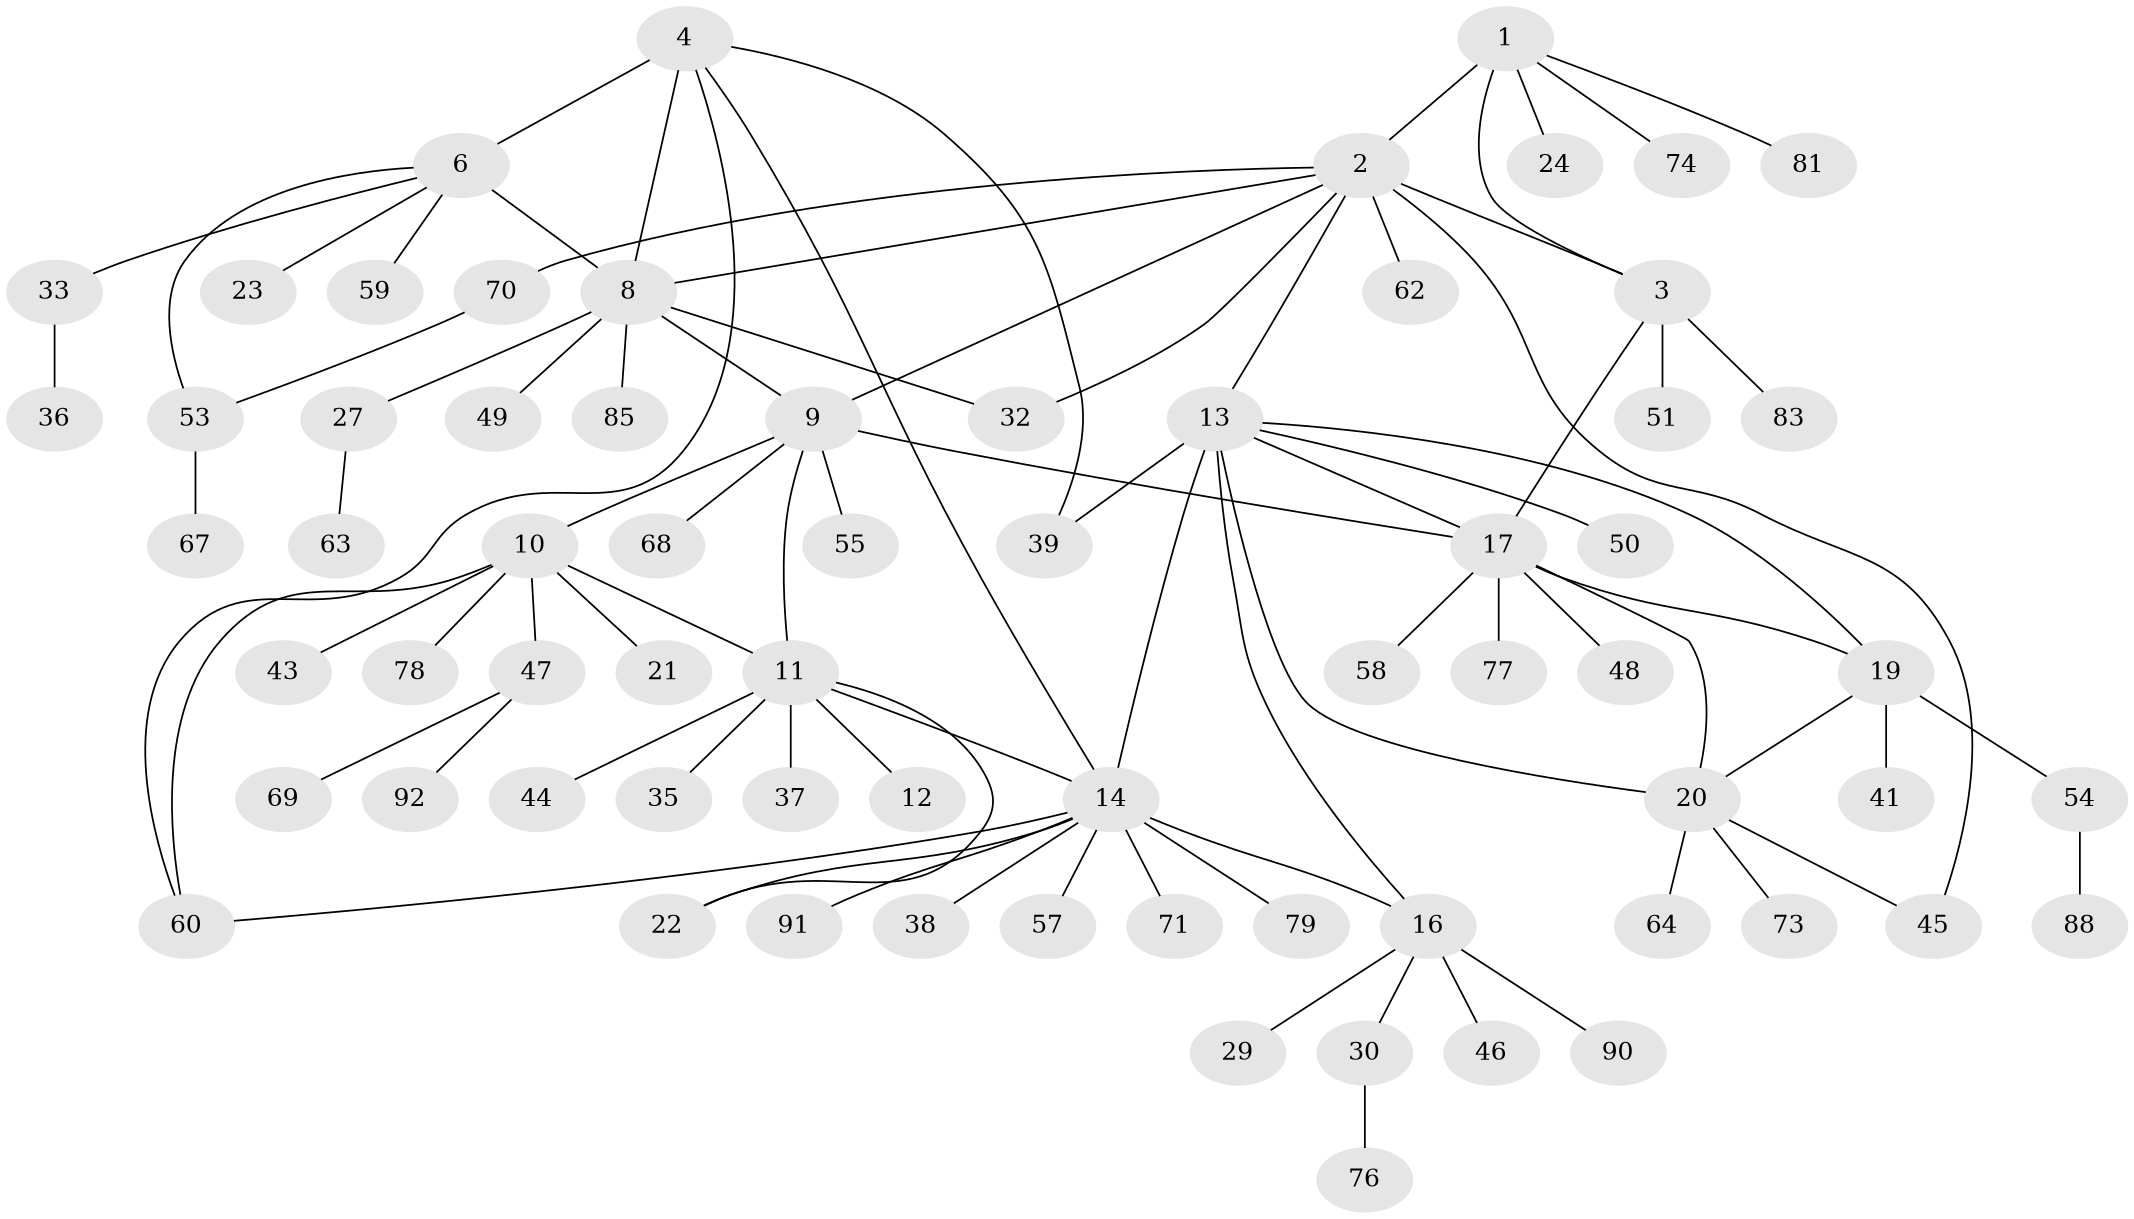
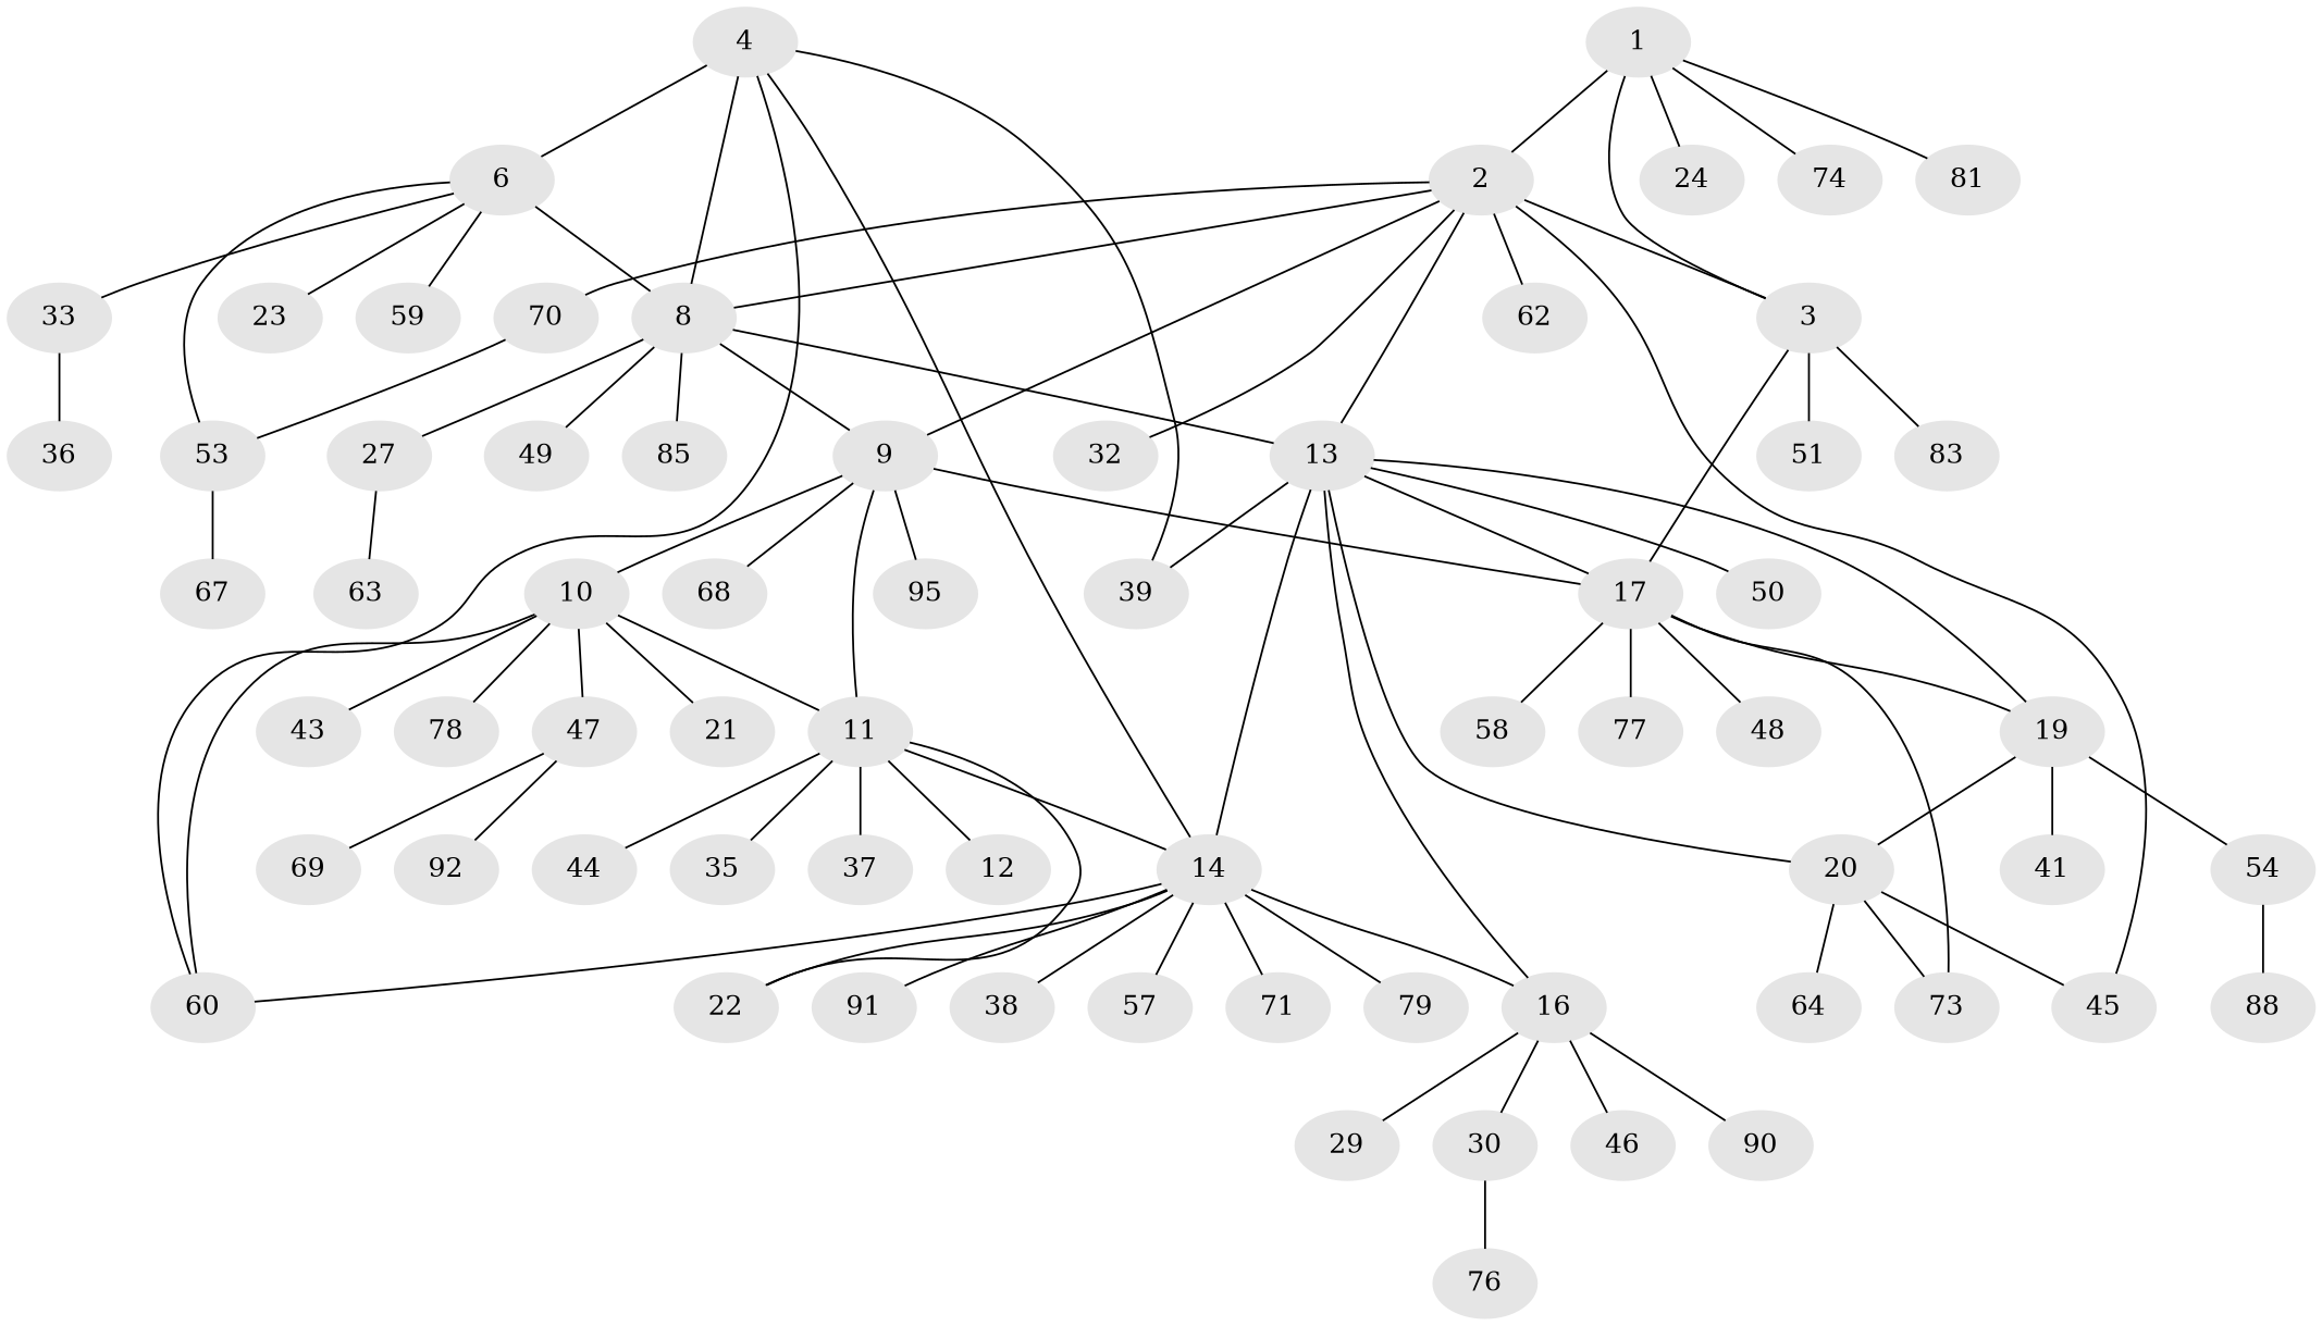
  graph {
    node [color=gray90 style=filled]
    1 [super="+61"]
    2 [super="+4"]
    3 [super="+34"]
    24 [super="+25"]
    74
    81
    8 [super="+93"]
    9 [super="+80"]
    13 [super="+18"]
    32
    45
    62 [super="+87"]
    70
    17 [super="+28"]
    51 [super="+72"]
    83
    27 [super="+40"]
    49
    85
    10 [super="+12"]
    11 [super="+26"]
-   55
+   55 [label=95]
    68
    14 [super="+15"]
    39
    16 [super="+31"]
    19
    20 [super="+52"]
    50
    53
    67
    48
    58
    77 [super="+89"]
    n35 [label=4 super="+56"]
    6 [super="+7"]
    60 [super="+66"]
    23
    33 [super="+86"]
    59
    22
    38
    57
    71
    79 [super="+84"]
    91
    36
    63
    21
    43
    47 [super="+65"]
    78
    35
    37
    n55 [label=12 super="+82"]
    44
    69
    92
    29
    30
    46
    90
    41
    54 [super="+75"]
    64
    73
    76
    88
    1 -- 2 [weight=2]
    1 -- 3
    1 -- 24
    1 -- 74
    1 -- 81
    2 -- 3 [weight=2]
    2 -- 8
    2 -- 9
    2 -- 13
    2 -- 32
    2 -- 45
    2 -- 62
    2 -- 70
    3 -- 17
    3 -- 51
    3 -- 83
    8 -- 9
-   8 -- 32
+   8 -- 13
    8 -- 27
    8 -- 49
    8 -- 85
    9 -- 17
    9 -- 10 [weight=2]
    9 -- 11
    9 -- 55
    9 -- 68
    13 -- 17
    13 -- 14 [weight=2]
    13 -- 39
    13 -- 16
    13 -- 19
    13 -- 20
    13 -- 50
    70 -- 53
    17 -- 19
-   17 -- 20
+   17 -- 73
    17 -- 48
    17 -- 58
    17 -- 77
    27 -- 63
    10 -- 11 [weight=2]
    10 -- 60
    10 -- 21
    10 -- 43
    10 -- 47
    10 -- 78
    11 -- 14
    11 -- 22
    11 -- 35
    11 -- 37
    11 -- n55
    11 -- 44
    14 -- 16 [weight=2]
    14 -- 60
    14 -- 22
    14 -- 38
    14 -- 57
    14 -- 71
    14 -- 79
    14 -- 91
    16 -- 29
    16 -- 30
    16 -- 46
    16 -- 90
    19 -- 20
    19 -- 41
    19 -- 54
    20 -- 45
    20 -- 64
    20 -- 73
    53 -- 67
    n35 -- 8
    n35 -- 14
    n35 -- 39
    n35 -- 6 [weight=2]
    n35 -- 60
    6 -- 8 [weight=2]
    6 -- 53
    6 -- 23
    6 -- 33
    6 -- 59
    33 -- 36
    47 -- 69
    47 -- 92
    30 -- 76
    54 -- 88
  }
